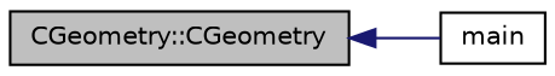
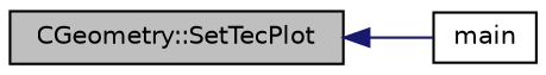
  digraph {
    rankdir=LR
    node [color=black fontname=Helvetica fontsize=10 shape=record style=filled]
-   n1 [fillcolor=grey75 fontcolor=black height=0.2 label="CGeometry::CGeometry" width=0.4]
+   n1 [fillcolor=grey75 fontcolor=black height=0.2 label="CGeometry::SetTecPlot" width=0.4]
    n2 [fillcolor=white height=0.2 label=main width=0.4]
    n1 -> n2 [color=midnightblue dir=back fontname=Helvetica fontsize=10 labelfontname=Helvetica labelfontsize=10 style=solid]
  }
